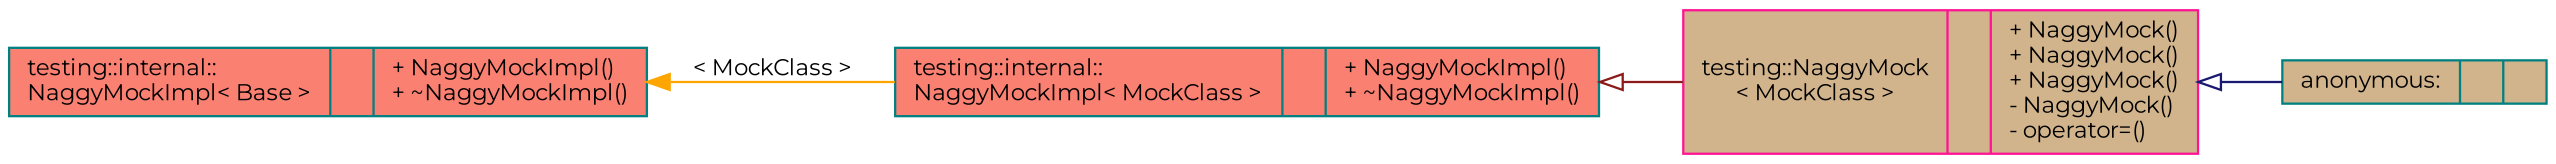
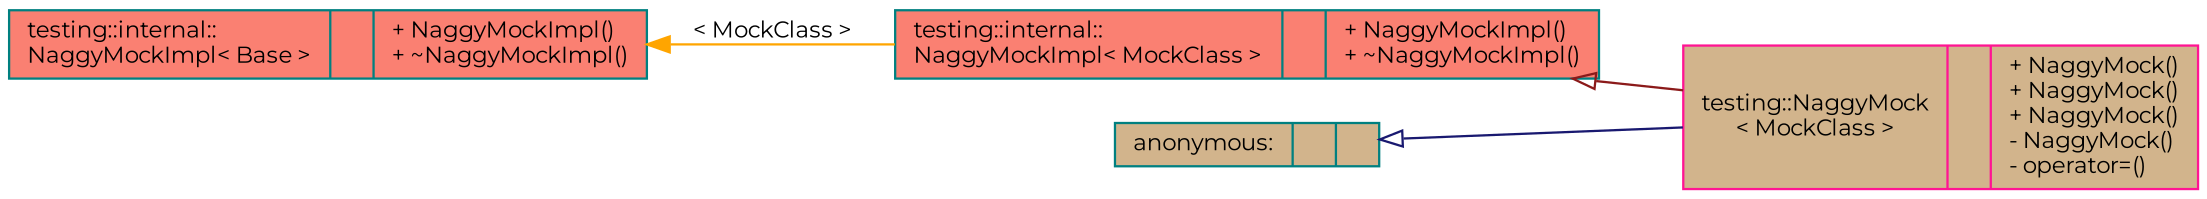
  digraph {
    rankdir=LR
    fontname=Montserrat
    node [color=teal fillcolor=tan fontname=Montserrat fontsize=10 shape=record style=filled]
    edge [arrowtail=onormal dir=back fontname=Montserrat fontsize=10 labelfontname=Helvetica labelfontsize=10 style=solid]
    n1 [color=deeppink fontcolor=black height=0.2 label="{testing::NaggyMock\l\< MockClass \>\n||+ NaggyMock()\l+ NaggyMock()\l+ NaggyMock()\l- NaggyMock()\l- operator=()\l}" width=0.4]
    n2 [height=0.2 label="{testing::internal::\lNaggyMockImpl\< MockClass \>\n||+ NaggyMockImpl()\l+ ~NaggyMockImpl()\l}" width=0.4 fillcolor=salmon]
    n3 [height=0.2 label="{testing::internal::\lNaggyMockImpl\< Base \>\n||+ NaggyMockImpl()\l+ ~NaggyMockImpl()\l}" width=0.4 fillcolor=salmon]
    n4 [height=0.2 label="{anonymous:\n||}" width=0.4]
    n2 -> n1 [color=firebrick4]
    n3 -> n2 [color=orange label=" \< MockClass \>" arrowtail=""]
-   n1 -> n4 [color=midnightblue]
+   n4 -> n1 [color=midnightblue]
  }
